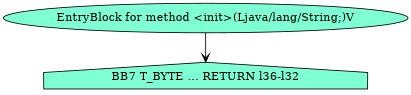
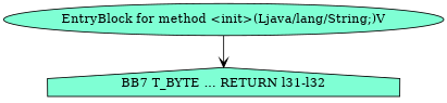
  digraph {
    node [style=filled fillcolor=aquamarine]
-   n1 [label="BB7 T_BYTE ... RETURN l36-l32" shape=house]
+   n1 [label="BB7 T_BYTE ... RETURN l31-l32" shape=house]
    n2 [label="EntryBlock for method <init>(Ljava/lang/String;)V" shape=ellipse]
    n2 -> n1 [arrowhead=vee]
  }
